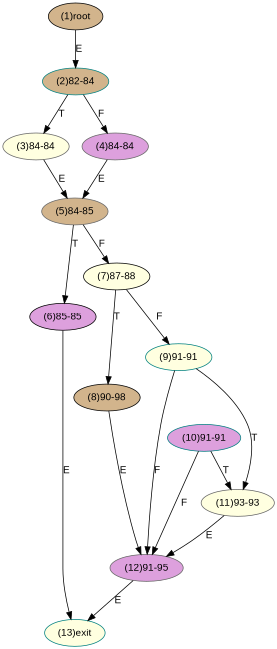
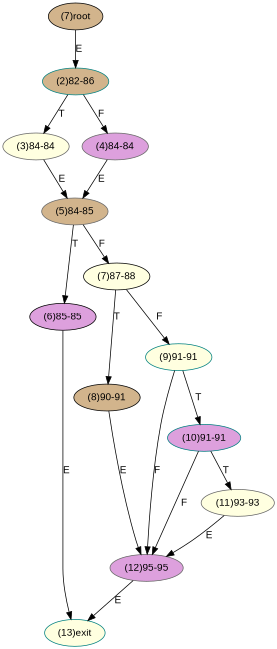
  digraph {
    fontname="Liberation Sans"
    node [color=gray40 fillcolor=lightyellow fontname="Liberation Sans" style=filled]
    edge [fontname="Liberation Sans"]
-   n1 [color=black fillcolor=tan label="(1)root"]
-   n2 [color=teal fillcolor=tan label="(2)82-84"]
+   n1 [color=black fillcolor=tan label="(7)root"]
+   n2 [color=teal fillcolor=tan label="(2)82-86"]
    n3 [label="(3)84-84"]
    n4 [fillcolor=plum label="(4)84-84"]
    n5 [fillcolor=tan label="(5)84-85"]
    n6 [color=black fillcolor=plum label="(6)85-85"]
    n7 [color=black label="(7)87-88"]
    n8 [color=teal label="(13)exit"]
-   n9 [color=black fillcolor=tan label="(8)90-98"]
+   n9 [color=black fillcolor=tan label="(8)90-91"]
    n10 [color=teal label="(9)91-91"]
-   n11 [fillcolor=plum label="(12)91-95"]
+   n11 [fillcolor=plum label="(12)95-95"]
    n12 [color=teal fillcolor=plum label="(10)91-91"]
    n13 [label="(11)93-93"]
    n1 -> n2 [label=E]
    n2 -> n3 [label=T]
    n2 -> n4 [label=F]
    n3 -> n5 [label=E]
    n4 -> n5 [label=E]
    n5 -> n6 [label=T]
    n5 -> n7 [label=F]
    n6 -> n8 [label=E]
    n7 -> n9 [label=T]
    n7 -> n10 [label=F]
    n9 -> n11 [label=E]
    n10 -> n11 [label=F]
-   n10 -> n13 [label=T]
+   n10 -> n12 [label=T]
    n11 -> n8 [label=E]
    n12 -> n11 [label=F]
    n12 -> n13 [label=T]
    n13 -> n11 [label=E]
  }
